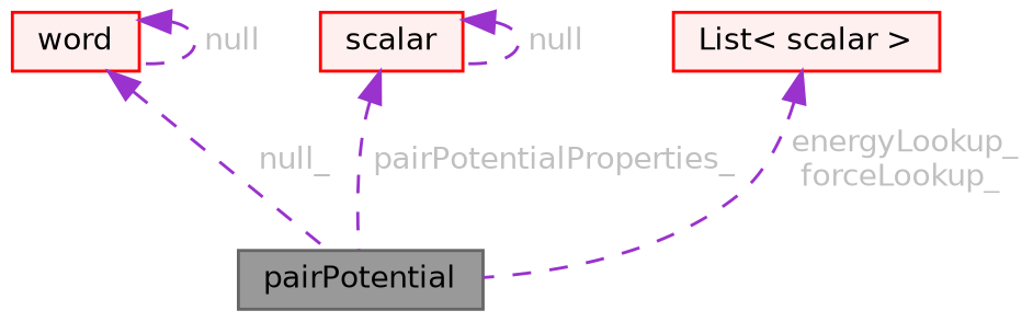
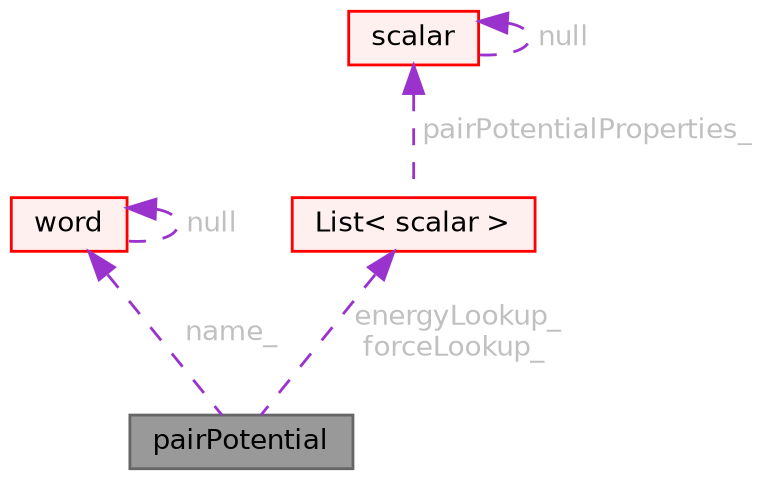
  digraph {
    node [color=red fillcolor="#FFF0F0" fontname=Helvetica fontsize=10 shape=box style=filled]
    edge [color=darkorchid3 dir=back fontcolor=grey fontname=Helvetica fontsize=10 labelfontname=Helvetica labelfontsize=10 style=dashed]
    n1 [color=gray40 fillcolor=grey60 fontcolor=black height=0.2 label=pairPotential width=0.4]
    n2 [height=0.2 label=word width=0.4]
    n3 [height=0.2 label=scalar width=0.4]
    n4 [height=0.2 label="List\< scalar \>" width=0.4]
-   n2 -> n1 [label=" null_"]
+   n2 -> n1 [label=" name_"]
    n2 -> n2 [label=" null"]
-   n3 -> n1 [label=" pairPotentialProperties_"]
+   n3 -> n4 [label=" pairPotentialProperties_"]
    n3 -> n3 [label=" null"]
    n4 -> n1 [label=" energyLookup_\nforceLookup_"]
  }
